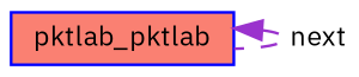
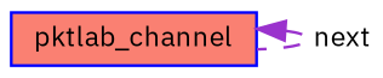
  digraph {
    fontname="IBM Plex Sans"
-   n1 [color=blue fillcolor=salmon fontcolor=black fontname="IBM Plex Sans" fontsize=10 height=0.2 label=pktlab_pktlab shape=record style=filled width=0.4]
+   n1 [color=blue fillcolor=salmon fontcolor=black fontname="IBM Plex Sans" fontsize=10 height=0.2 label=pktlab_channel shape=record style=filled width=0.4]
    n1 -> n1 [color=darkorchid3 dir=back fontname="IBM Plex Sans" fontsize=10 label=" next" labelfontname=Helvetica labelfontsize=10 style=dashed]
  }
